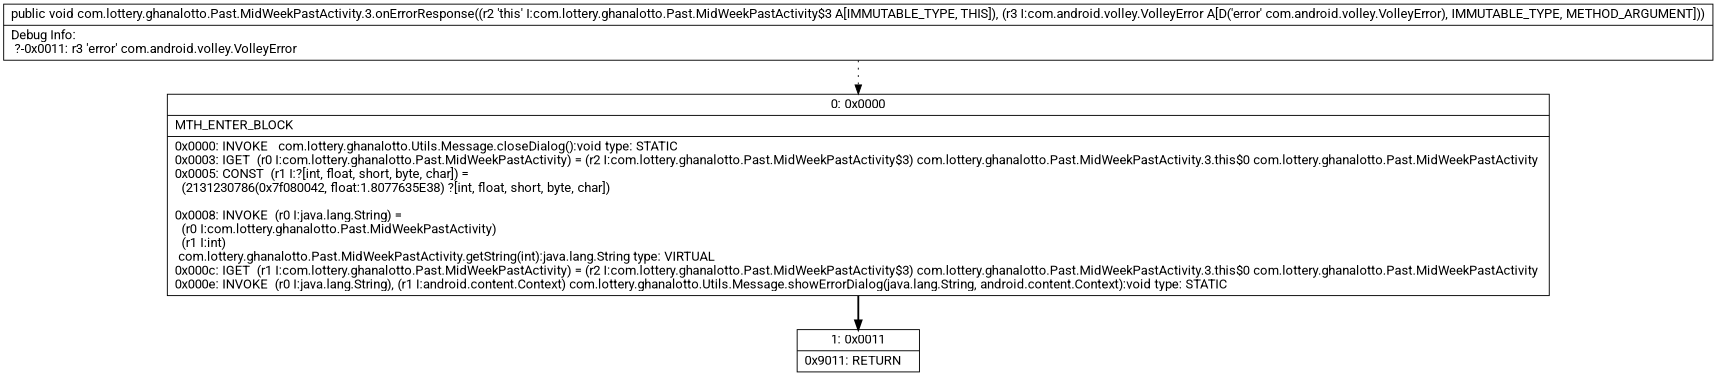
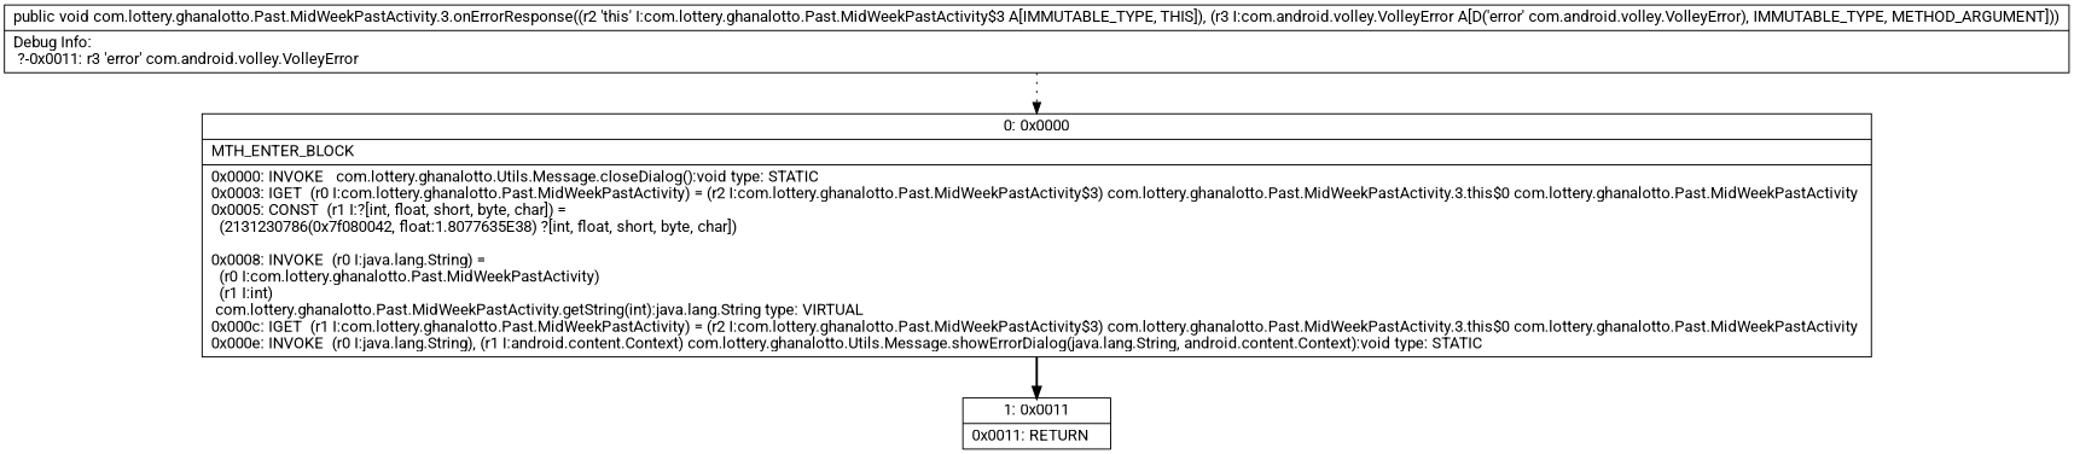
  digraph {
    fontname=Roboto
    node [shape=record fontname=Roboto]
    edge [fontname=Roboto]
    n1 [label="{0\:\ 0x0000|MTH_ENTER_BLOCK\l|0x0000: INVOKE   com.lottery.ghanalotto.Utils.Message.closeDialog():void type: STATIC \l0x0003: IGET  (r0 I:com.lottery.ghanalotto.Past.MidWeekPastActivity) = (r2 I:com.lottery.ghanalotto.Past.MidWeekPastActivity$3) com.lottery.ghanalotto.Past.MidWeekPastActivity.3.this$0 com.lottery.ghanalotto.Past.MidWeekPastActivity \l0x0005: CONST  (r1 I:?[int, float, short, byte, char]) = \l  (2131230786(0x7f080042, float:1.8077635E38) ?[int, float, short, byte, char])\l \l0x0008: INVOKE  (r0 I:java.lang.String) = \l  (r0 I:com.lottery.ghanalotto.Past.MidWeekPastActivity)\l  (r1 I:int)\l com.lottery.ghanalotto.Past.MidWeekPastActivity.getString(int):java.lang.String type: VIRTUAL \l0x000c: IGET  (r1 I:com.lottery.ghanalotto.Past.MidWeekPastActivity) = (r2 I:com.lottery.ghanalotto.Past.MidWeekPastActivity$3) com.lottery.ghanalotto.Past.MidWeekPastActivity.3.this$0 com.lottery.ghanalotto.Past.MidWeekPastActivity \l0x000e: INVOKE  (r0 I:java.lang.String), (r1 I:android.content.Context) com.lottery.ghanalotto.Utils.Message.showErrorDialog(java.lang.String, android.content.Context):void type: STATIC \l}"]
-   n2 [label="{1\:\ 0x0011|0x9011: RETURN   \l}"]
+   n2 [label="{1\:\ 0x0011|0x0011: RETURN   \l}"]
    n3 [label="{public void com.lottery.ghanalotto.Past.MidWeekPastActivity.3.onErrorResponse((r2 'this' I:com.lottery.ghanalotto.Past.MidWeekPastActivity$3 A[IMMUTABLE_TYPE, THIS]), (r3 I:com.android.volley.VolleyError A[D('error' com.android.volley.VolleyError), IMMUTABLE_TYPE, METHOD_ARGUMENT]))  | Debug Info:\l  ?\-0x0011: r3 'error' com.android.volley.VolleyError\l}"]
    n1 -> n2 [style=bold]
    n3 -> n1 [style=dotted]
  }
